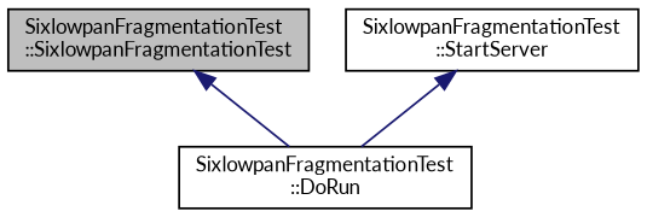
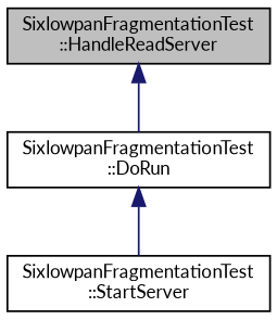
  digraph {
    fontname=Lato
    rankdir=TB
    node [color=black fillcolor=white fontname=Lato fontsize=10 shape=record style=filled]
    edge [color=midnightblue dir=back fontname=Lato fontsize=10 labelfontname=Helvetica labelfontsize=10 style=solid]
-   n1 [fillcolor=grey75 fontcolor=black height=0.2 label="SixlowpanFragmentationTest\l::SixlowpanFragmentationTest" width=0.4]
+   n1 [fillcolor=grey75 fontcolor=black height=0.2 label="SixlowpanFragmentationTest\l::HandleReadServer" width=0.4]
    n2 [height=0.2 label="SixlowpanFragmentationTest\l::DoRun" width=0.4]
    n3 [height=0.2 label="SixlowpanFragmentationTest\l::StartServer" width=0.4]
    n1 -> n2
-   n3 -> n2
+   n2 -> n3
  }
